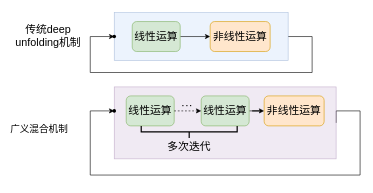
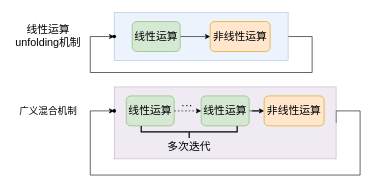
  <mxCell id="0" />
  <mxCell id="1" parent="0" />
  <mxCell id="2" value="" style="edgeStyle=orthogonalEdgeStyle;rounded=0;orthogonalLoop=1;jettySize=auto;html=1;exitX=1;exitY=0.5;exitDx=0;exitDy=0;" edge="1" parent="1" source="3" target="7"><mxGeometry relative="1" as="geometry"><Array as="points"><mxPoint x="520" y="60" /><mxPoint x="520" y="120" /><mxPoint x="150" y="120" /><mxPoint x="150" y="60" /></Array></mxGeometry></mxCell>
  <mxCell id="3" value="" style="rounded=0;whiteSpace=wrap;html=1;fillColor=#dae8fc;strokeColor=#6c8ebf;fillStyle=auto;opacity=50;" vertex="1" parent="1"><mxGeometry x="190" y="20" width="290" height="80" as="geometry" /></mxCell>
  <mxCell id="4" value="" style="edgeStyle=orthogonalEdgeStyle;rounded=0;orthogonalLoop=1;jettySize=auto;html=1;" edge="1" parent="1" source="5" target="6"><mxGeometry relative="1" as="geometry" /></mxCell>
  <mxCell id="5" value="&lt;font style=&quot;font-size: 18px;&quot;&gt;线性运算&lt;/font&gt;" style="rounded=1;whiteSpace=wrap;html=1;fillColor=#d5e8d4;strokeColor=#82b366;" vertex="1" parent="1"><mxGeometry x="220" y="35" width="80" height="50" as="geometry" /></mxCell>
  <mxCell id="6" value="&lt;font style=&quot;font-size: 18px;&quot;&gt;非线性运算&lt;/font&gt;" style="rounded=1;whiteSpace=wrap;html=1;fillColor=#ffe6cc;strokeColor=#d79b00;" vertex="1" parent="1"><mxGeometry x="350" y="35" width="100" height="50" as="geometry" /></mxCell>
  <mxCell id="7" value="" style="shape=waypoint;sketch=0;size=6;pointerEvents=1;points=[];fillColor=default;resizable=0;rotatable=0;perimeter=centerPerimeter;snapToPoint=1;rounded=0;" vertex="1" parent="1"><mxGeometry x="180" y="50" width="20" height="20" as="geometry" /></mxCell>
  <mxCell id="8" value="" style="edgeStyle=orthogonalEdgeStyle;rounded=0;orthogonalLoop=1;jettySize=auto;html=1;exitX=1;exitY=0.5;exitDx=0;exitDy=0;" edge="1" parent="1" source="9" target="13"><mxGeometry relative="1" as="geometry"><Array as="points"><mxPoint x="560" y="184" /><mxPoint x="600" y="184" /><mxPoint x="600" y="291" /><mxPoint x="150" y="291" /><mxPoint x="150" y="184" /></Array></mxGeometry></mxCell>
  <mxCell id="9" value="" style="rounded=0;whiteSpace=wrap;html=1;fillColor=#e1d5e7;strokeColor=#9673a6;fillStyle=auto;strokeWidth=1;opacity=50;" vertex="1" parent="1"><mxGeometry x="190" y="144" width="370" height="120" as="geometry" /></mxCell>
  <mxCell id="10" value="" style="edgeStyle=orthogonalEdgeStyle;rounded=0;orthogonalLoop=1;jettySize=auto;html=1;exitX=1;exitY=0.5;exitDx=0;exitDy=0;" edge="1" parent="1" source="14" target="12"><mxGeometry relative="1" as="geometry" /></mxCell>
  <mxCell id="11" value="&lt;font style=&quot;font-size: 18px;&quot;&gt;线性运算&lt;/font&gt;" style="rounded=1;whiteSpace=wrap;html=1;fillColor=#d5e8d4;strokeColor=#82b366;" vertex="1" parent="1"><mxGeometry x="210" y="159" width="80" height="50" as="geometry" /></mxCell>
  <mxCell id="12" value="&lt;font style=&quot;font-size: 18px;&quot;&gt;非线性运算&lt;/font&gt;" style="rounded=1;whiteSpace=wrap;html=1;fillColor=#ffe6cc;strokeColor=#d79b00;" vertex="1" parent="1"><mxGeometry x="440" y="159" width="100" height="50" as="geometry" /></mxCell>
  <mxCell id="13" value="" style="shape=waypoint;sketch=0;size=6;pointerEvents=1;points=[];fillColor=default;resizable=0;rotatable=0;perimeter=centerPerimeter;snapToPoint=1;rounded=0;" vertex="1" parent="1"><mxGeometry x="180" y="174" width="20" height="20" as="geometry" /></mxCell>
  <mxCell id="14" value="&lt;font style=&quot;font-size: 18px;&quot;&gt;线性运算&lt;/font&gt;" style="rounded=1;whiteSpace=wrap;html=1;fillColor=#d5e8d4;strokeColor=#82b366;" vertex="1" parent="1"><mxGeometry x="335" y="159" width="80" height="50" as="geometry" /></mxCell>
  <mxCell id="15" value="" style="endArrow=classic;html=1;rounded=0;strokeColor=none;" edge="1" parent="1" source="11"><mxGeometry width="50" height="50" relative="1" as="geometry"><mxPoint x="300" y="234" as="sourcePoint" /><mxPoint x="340" y="184" as="targetPoint" /><Array as="points"><mxPoint x="320" y="184" /></Array></mxGeometry></mxCell>
  <mxCell id="16" value="" style="endArrow=classic;html=1;rounded=0;dashed=1;entryX=0;entryY=0.5;entryDx=0;entryDy=0;exitX=1;exitY=0.5;exitDx=0;exitDy=0;" edge="1" parent="1" source="11" target="14"><mxGeometry width="50" height="50" relative="1" as="geometry"><mxPoint x="300" y="184" as="sourcePoint" /><mxPoint x="360" y="134" as="targetPoint" /></mxGeometry></mxCell>
  <mxCell id="17" value="&lt;font style=&quot;font-size: 19px;&quot;&gt;···&lt;/font&gt;" style="edgeLabel;html=1;align=center;verticalAlign=middle;resizable=0;points=[];labelBackgroundColor=none;" vertex="1" connectable="0" parent="16"><mxGeometry x="-0.151" y="-1" relative="1" as="geometry"><mxPoint x="1" y="-10" as="offset" /></mxGeometry></mxCell>
  <mxCell id="18" value="" style="strokeWidth=2;html=1;shape=mxgraph.flowchart.annotation_2;align=left;labelPosition=right;pointerEvents=1;rotation=-90;" vertex="1" parent="1"><mxGeometry x="305" y="139" width="20" height="160" as="geometry" /></mxCell>
  <mxCell id="19" value="&lt;font style=&quot;font-size: 18px;&quot;&gt;多次迭代&lt;/font&gt;" style="text;html=1;align=center;verticalAlign=middle;whiteSpace=wrap;rounded=0;" vertex="1" parent="1"><mxGeometry x="265" y="229" width="100" height="30" as="geometry" /></mxCell>
- <mxCell id="20" value="&lt;font style=&quot;font-size: 18px;&quot;&gt;传统deep unfolding机制&lt;/font&gt;" style="text;html=1;align=center;verticalAlign=middle;whiteSpace=wrap;rounded=0;" vertex="1" parent="1"><mxGeometry x="20" y="45" width="120" height="30" as="geometry" /></mxCell>
- <mxCell id="21" value="&lt;font style=&quot;font-size: 16px;&quot;&gt;广义混合机制&lt;/font&gt;" style="text;html=1;align=center;verticalAlign=middle;whiteSpace=wrap;rounded=0;" vertex="1" parent="1"><mxGeometry x="15" y="199" width="100" height="30" as="geometry" /></mxCell>
+ <mxCell id="20" value="&lt;font style=&quot;font-size: 18px;&quot;&gt;线性运算 unfolding机制&lt;/font&gt;" style="text;html=1;align=center;verticalAlign=middle;whiteSpace=wrap;rounded=0;" vertex="1" parent="1"><mxGeometry x="20" y="45" width="120" height="30" as="geometry" /></mxCell>
+ <mxCell id="21" value="&lt;font style=&quot;font-size: 16px;&quot;&gt;广义混合机制&lt;/font&gt;" style="text;html=1;align=center;verticalAlign=middle;whiteSpace=wrap;rounded=0;" vertex="1" parent="1"><mxGeometry x="30" y="169" width="100" height="30" as="geometry" /></mxCell>
